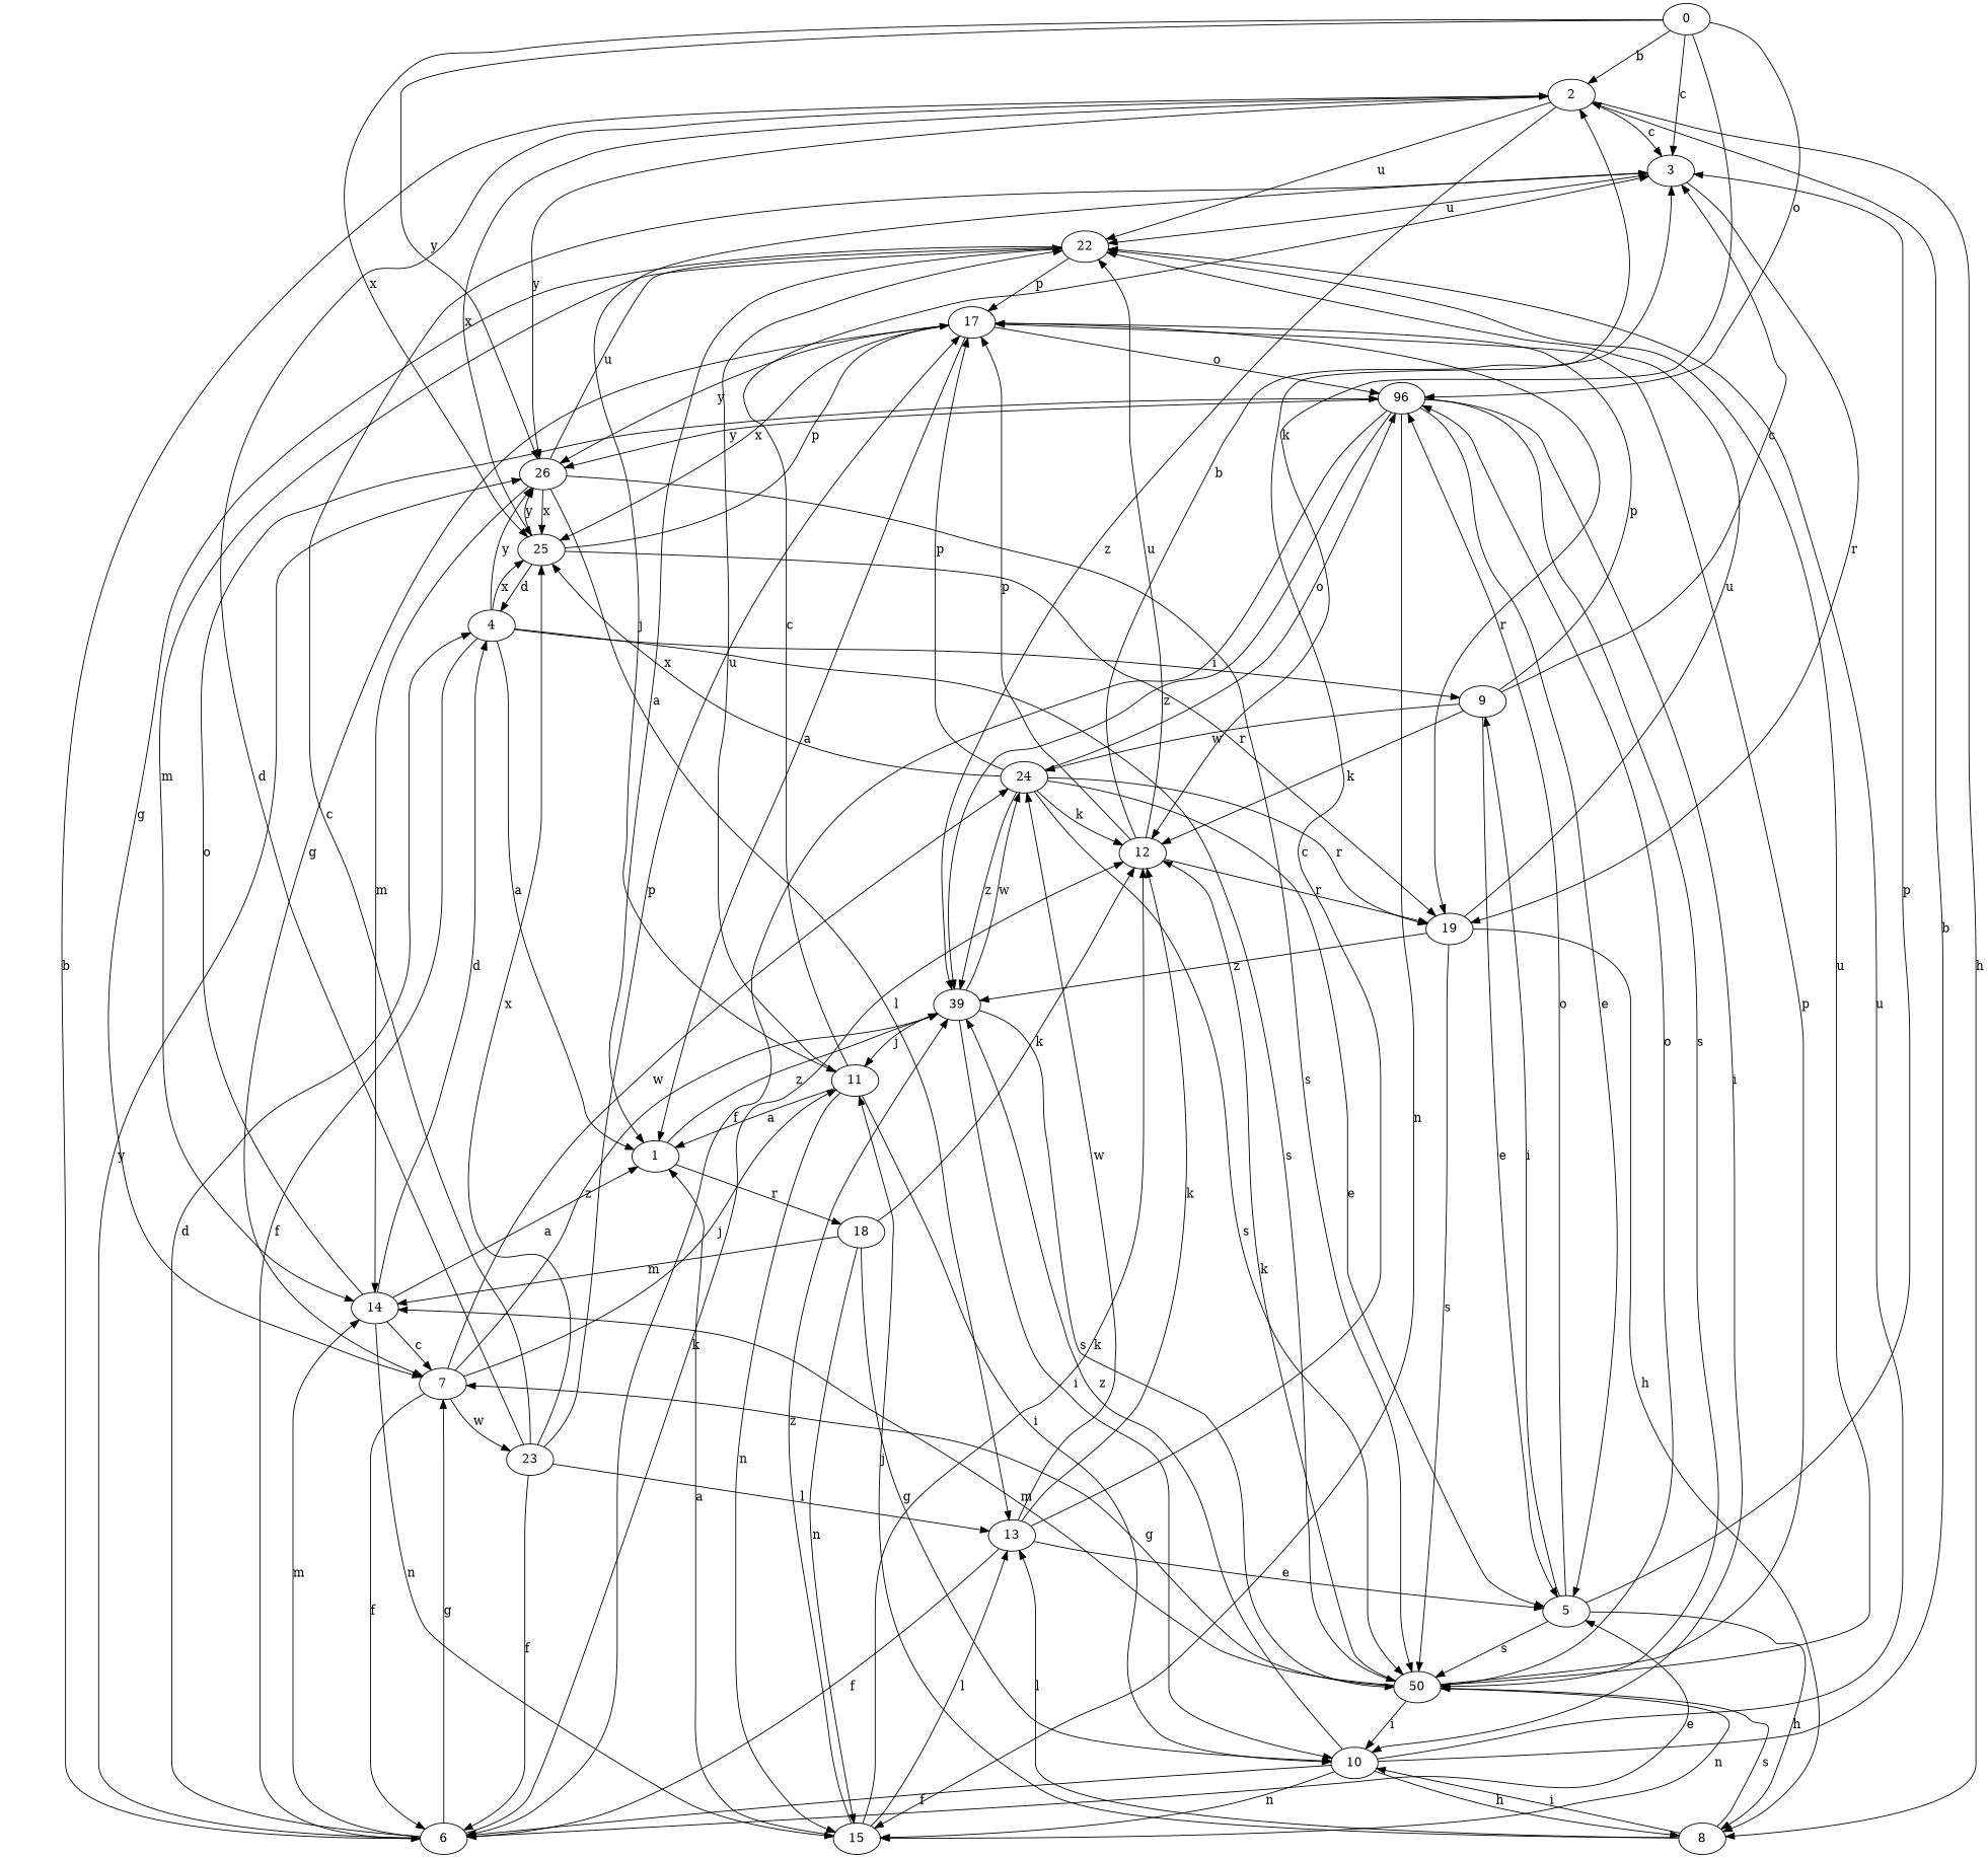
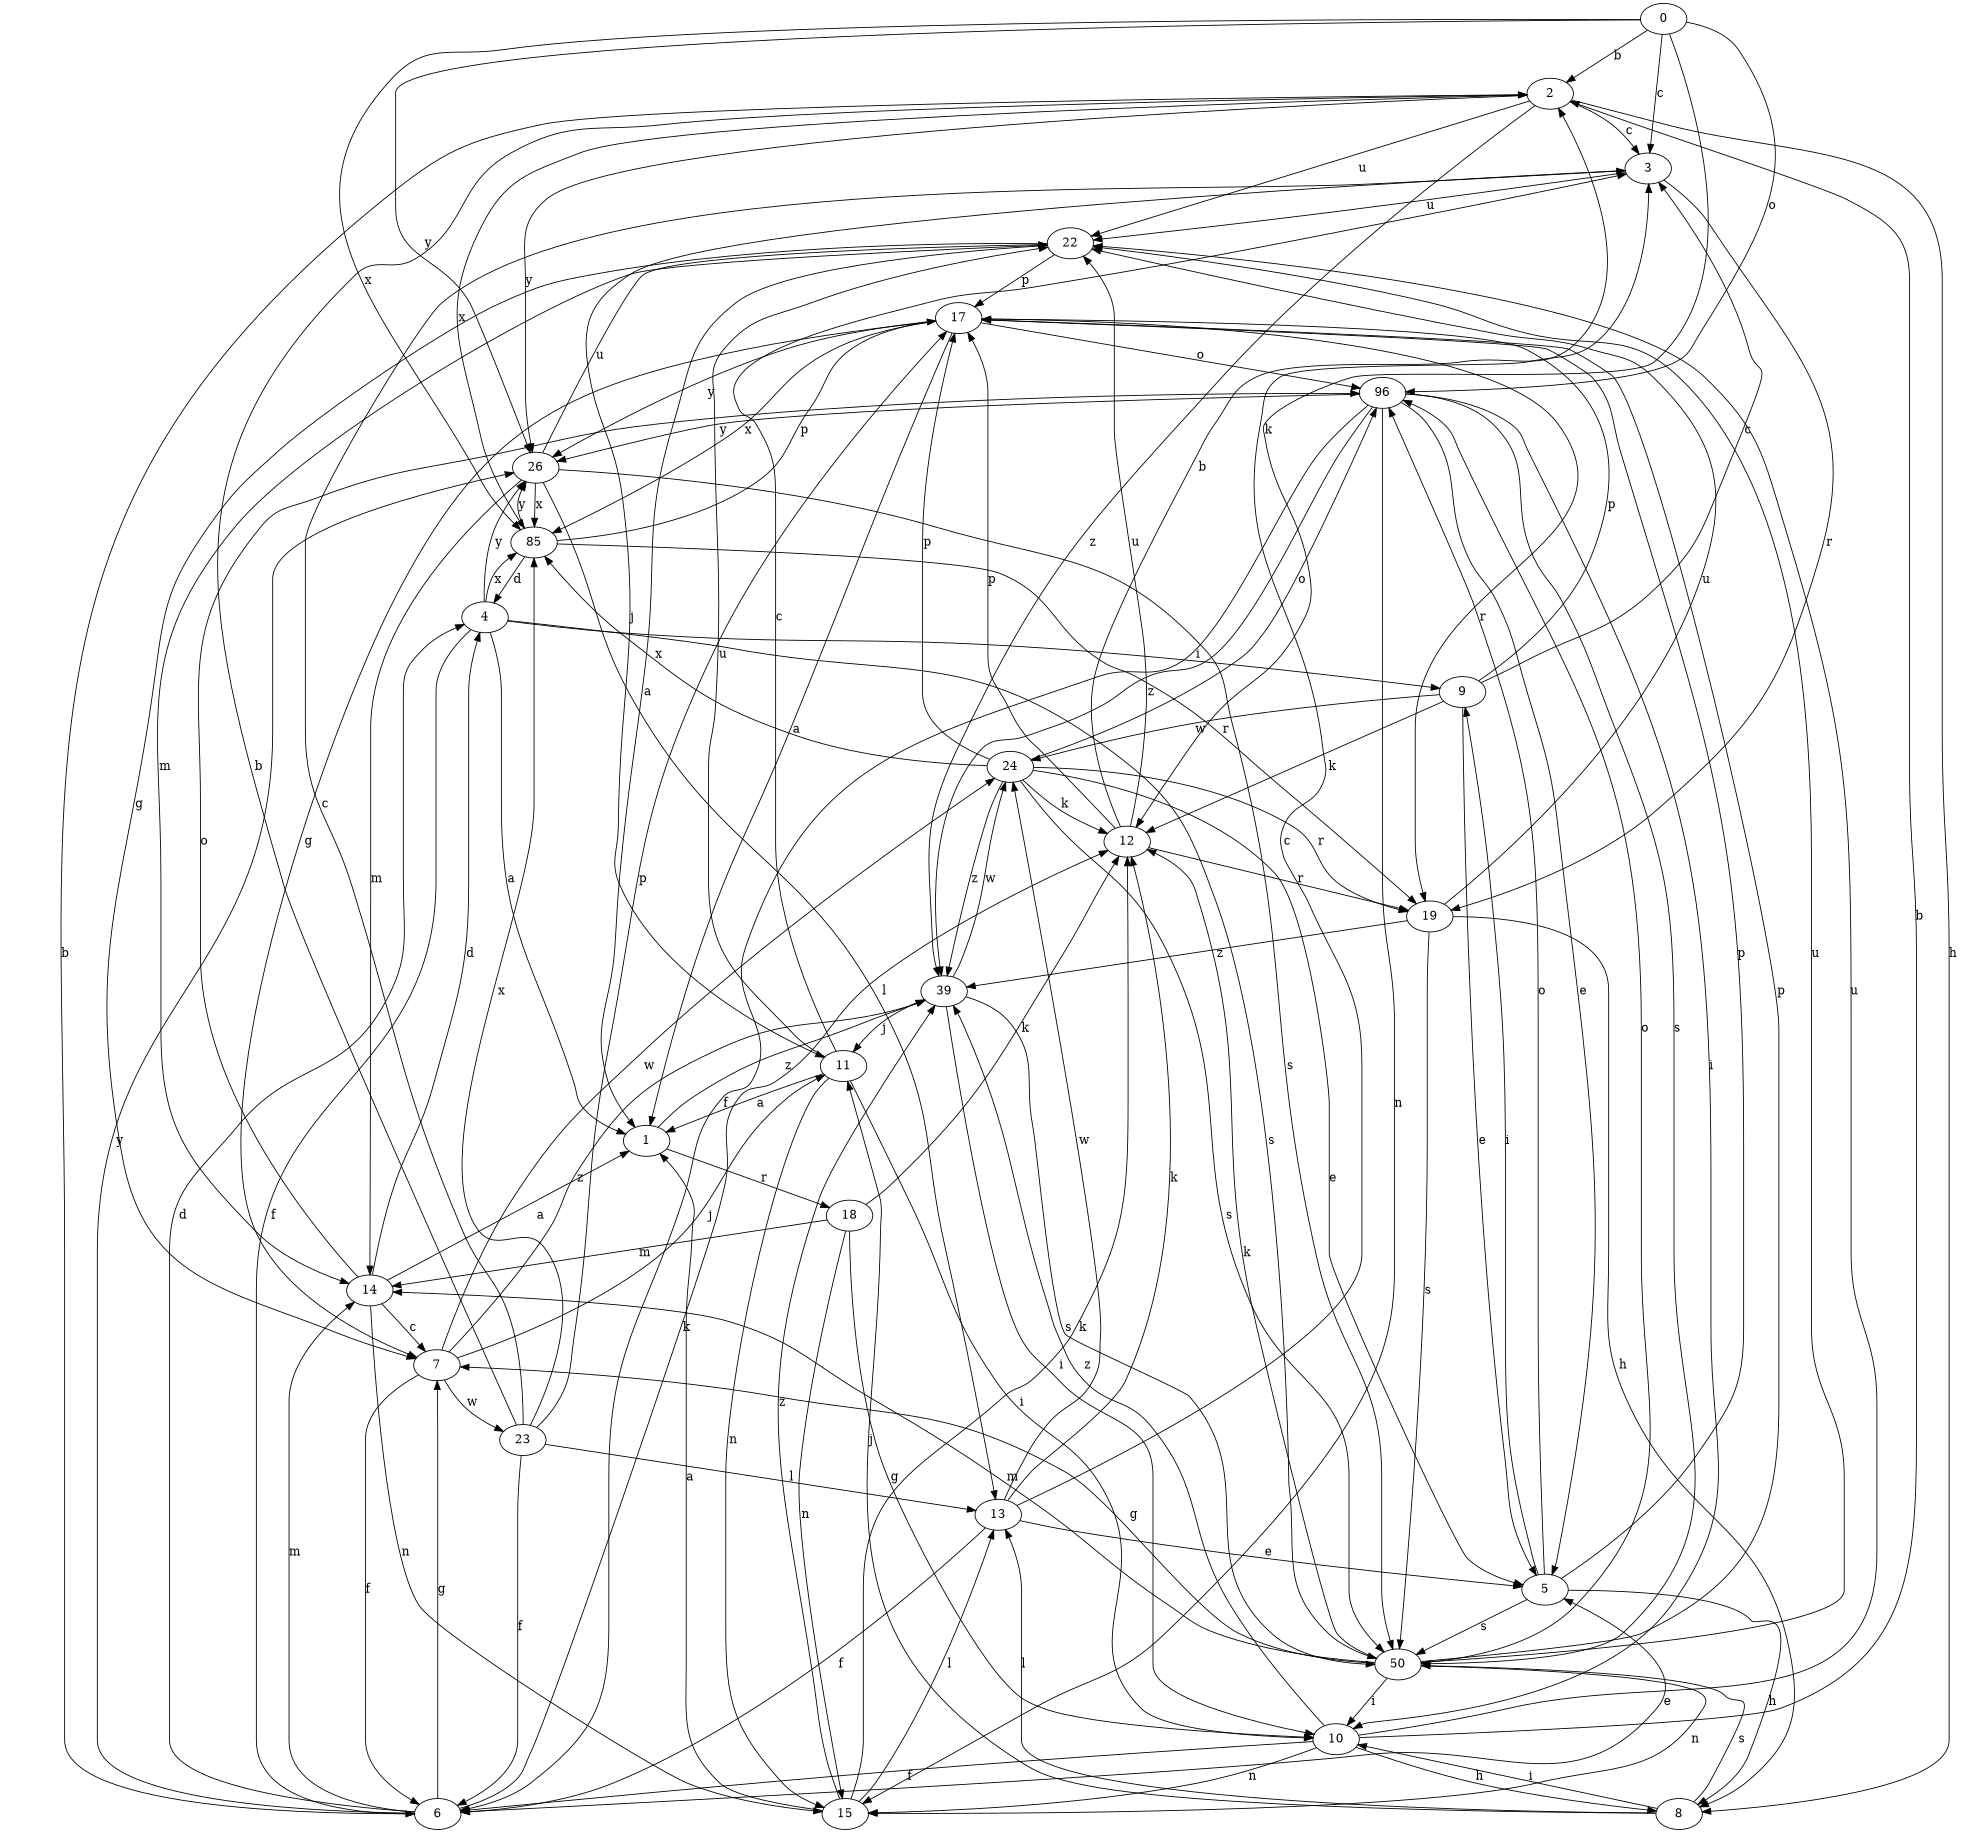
  strict digraph {
    0
    2
    3
    12
    n5 [label=96]
-   25
+   25 [label=85]
    26
    n8 [label=39]
    8
    22
    11
    19
    17
    6
    n15 [label=50]
    5
    10
    15
    4
    14
    13
    1
    18
    24
    7
    9
    23
    0 -> 2 [label=b]
    0 -> 3 [label=c]
    0 -> 12 [label=k]
    0 -> n5 [label=o]
    0 -> 25 [label=x]
    0 -> 26 [label=y]
    2 -> 3 [label=c]
    2 -> 25 [label=x]
    2 -> 26 [label=y]
    2 -> n8 [label=z]
    2 -> 8 [label=h]
    2 -> 22 [label=u]
    3 -> 22 [label=u]
    3 -> 11 [label=j]
    3 -> 19 [label=r]
    12 -> 2 [label=b]
    12 -> 22 [label=u]
    12 -> 19 [label=r]
    12 -> 17 [label=p]
    n5 -> 26 [label=y]
    n5 -> n8 [label=z]
    n5 -> 6 [label=f]
    n5 -> n15 [label=s]
    n5 -> 5 [label=e]
    n5 -> 10 [label=i]
    n5 -> 15 [label=n]
    25 -> 26 [label=y]
    25 -> 19 [label=r]
    25 -> 17 [label=p]
    25 -> 4 [label=d]
    26 -> 25 [label=x]
    26 -> 22 [label=u]
    26 -> n15 [label=s]
    26 -> 14 [label=m]
    26 -> 13 [label=l]
    n8 -> 11 [label=j]
    n8 -> n15 [label=s]
    n8 -> 10 [label=i]
    n8 -> 24 [label=w]
    8 -> 11 [label=j]
    8 -> n15 [label=s]
    8 -> 10 [label=i]
    8 -> 13 [label=l]
    22 -> 17 [label=p]
    22 -> 14 [label=m]
    22 -> 1 [label=a]
    22 -> 7 [label=g]
    11 -> 3 [label=c]
    11 -> 22 [label=u]
    11 -> 10 [label=i]
    11 -> 15 [label=n]
    11 -> 1 [label=a]
    19 -> n8 [label=z]
    19 -> 8 [label=h]
    19 -> 22 [label=u]
    19 -> n15 [label=s]
    17 -> n5 [label=o]
    17 -> 25 [label=x]
    17 -> 26 [label=y]
    17 -> 19 [label=r]
    17 -> 1 [label=a]
    17 -> 7 [label=g]
    6 -> 2 [label=b]
    6 -> 12 [label=k]
    6 -> 26 [label=y]
    6 -> 5 [label=e]
    6 -> 4 [label=d]
    6 -> 14 [label=m]
    6 -> 7 [label=g]
    n15 -> 12 [label=k]
    n15 -> n5 [label=o]
    n15 -> 22 [label=u]
    n15 -> 17 [label=p]
    n15 -> 10 [label=i]
    n15 -> 15 [label=n]
    n15 -> 14 [label=m]
    n15 -> 7 [label=g]
    5 -> n5 [label=o]
    5 -> 8 [label=h]
-   5 -> 3 [label=p]
+   5 -> 17 [label=p]
    5 -> n15 [label=s]
    5 -> 9 [label=i]
    10 -> 2 [label=b]
    10 -> n8 [label=z]
    10 -> 8 [label=h]
    10 -> 22 [label=u]
    10 -> 6 [label=f]
    10 -> 15 [label=n]
    15 -> 12 [label=k]
    15 -> n8 [label=z]
    15 -> 13 [label=l]
    15 -> 1 [label=a]
    4 -> 25 [label=x]
    4 -> 26 [label=y]
    4 -> 6 [label=f]
    4 -> n15 [label=s]
    4 -> 1 [label=a]
    4 -> 9 [label=i]
    14 -> n5 [label=o]
    14 -> 15 [label=n]
    14 -> 4 [label=d]
    14 -> 1 [label=a]
    14 -> 7 [label=c]
    13 -> 3 [label=c]
    13 -> 12 [label=k]
    13 -> 6 [label=f]
    13 -> 5 [label=e]
    13 -> 24 [label=w]
    1 -> n8 [label=z]
    1 -> 18 [label=r]
    18 -> 12 [label=k]
    18 -> 10 [label=g]
    18 -> 15 [label=n]
    18 -> 14 [label=m]
    24 -> 12 [label=k]
    24 -> n5 [label=o]
    24 -> 25 [label=x]
    24 -> n8 [label=z]
    24 -> 19 [label=r]
    24 -> 17 [label=p]
    24 -> n15 [label=s]
    24 -> 5 [label=e]
    7 -> n8 [label=z]
    7 -> 11 [label=j]
    7 -> 6 [label=f]
    7 -> 24 [label=w]
    7 -> 23 [label=w]
    9 -> 3 [label=c]
    9 -> 12 [label=k]
    9 -> 17 [label=p]
    9 -> 5 [label=e]
    9 -> 24 [label=w]
-   23 -> 2 [label=d]
+   23 -> 2 [label=b]
    23 -> 3 [label=c]
    23 -> 25 [label=x]
    23 -> 17 [label=p]
    23 -> 6 [label=f]
    23 -> 13 [label=l]
  }
